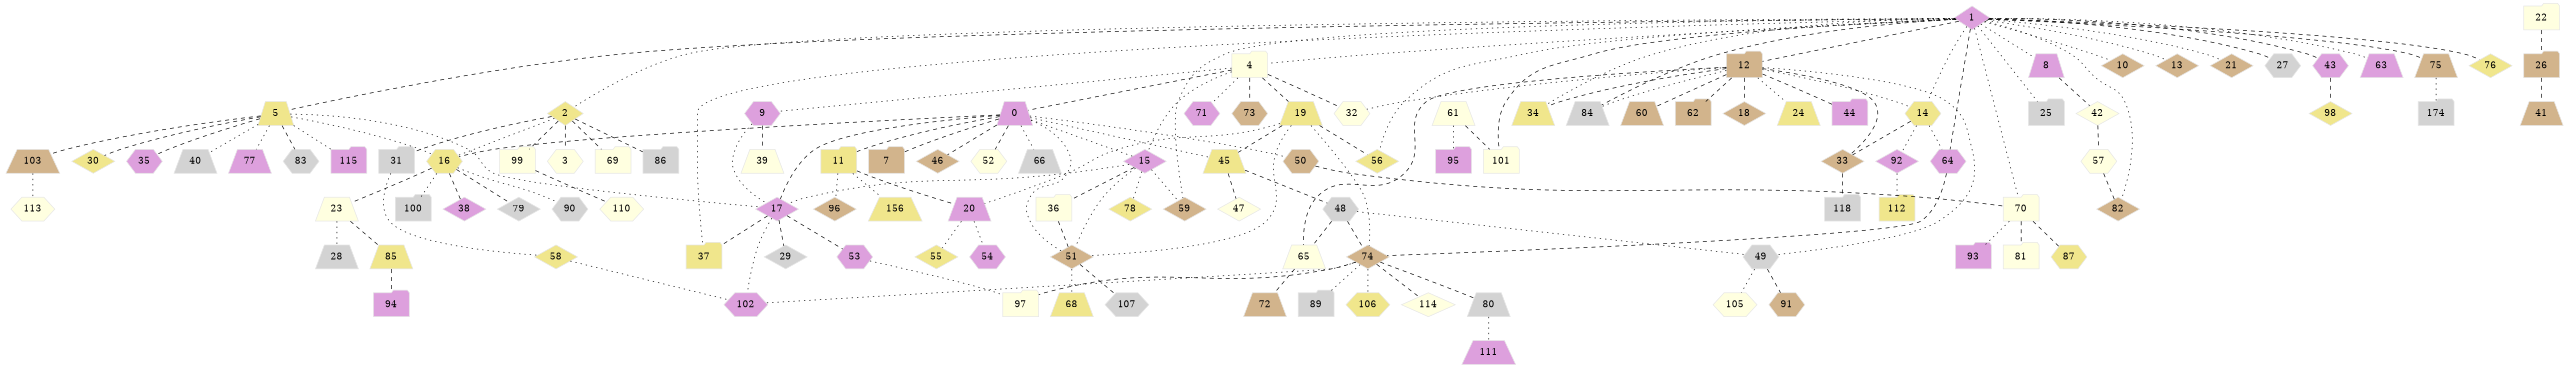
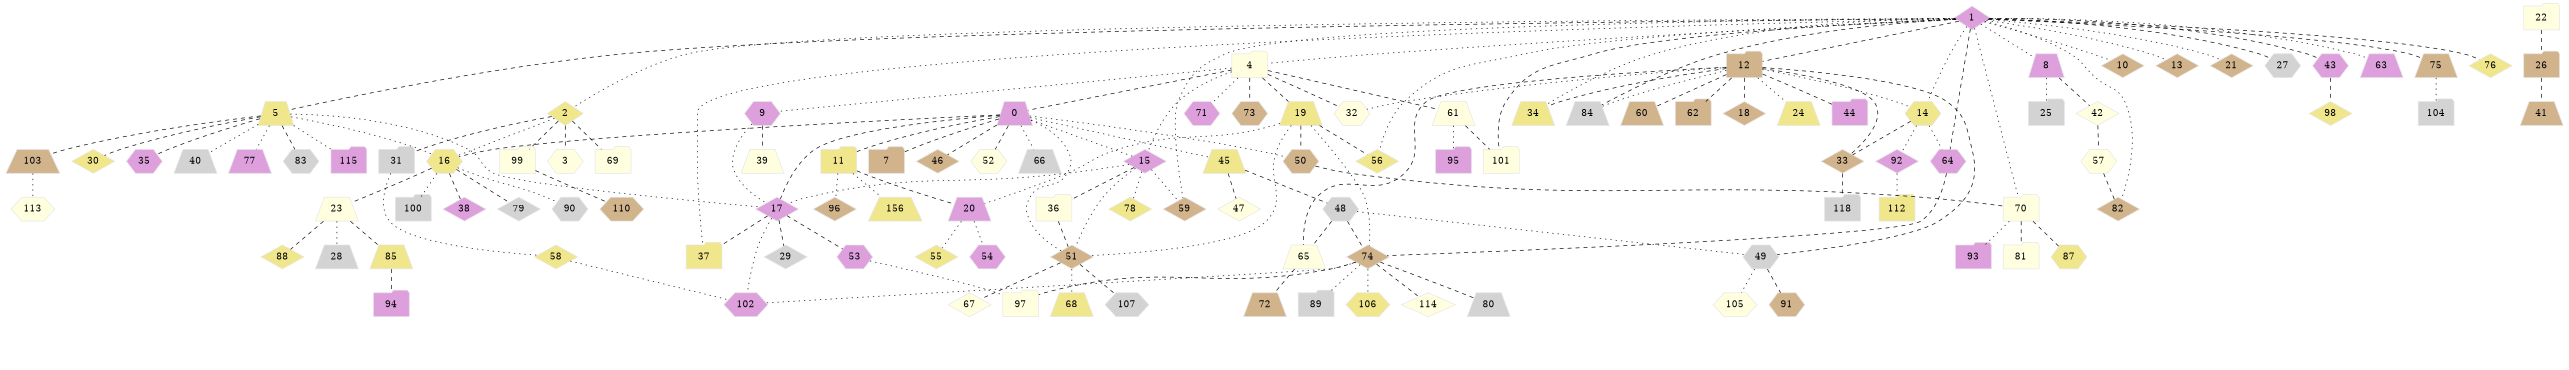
  graph {
    node [color=gray90 fillcolor=plum shape=diamond style=filled]
    edge [style=dashed]
    1
    2 [fillcolor=khaki]
    4 [fillcolor=lightyellow shape=folder]
    5 [fillcolor=khaki shape=trapezium]
    8 [shape=trapezium]
    10 [fillcolor=tan]
    12 [fillcolor=tan shape=folder]
    13 [fillcolor=tan]
    14 [fillcolor=khaki shape=hexagon]
    21 [fillcolor=tan]
    25 [fillcolor=lightgrey shape=folder]
    27 [fillcolor=lightgrey shape=hexagon]
    34 [fillcolor=khaki shape=trapezium]
    37 [fillcolor=khaki shape=folder]
    43 [shape=hexagon]
    56 [fillcolor=khaki]
    59 [fillcolor=tan]
    63 [shape=trapezium]
    64 [shape=hexagon]
    70 [fillcolor=lightyellow shape=folder]
    75 [fillcolor=tan shape=trapezium]
    76 [fillcolor=khaki]
    82 [fillcolor=tan]
    84 [fillcolor=lightgrey shape=trapezium]
    101 [fillcolor=lightyellow shape=folder]
    3 [fillcolor=lightyellow shape=hexagon]
    16 [fillcolor=khaki shape=hexagon]
    31 [fillcolor=lightgrey shape=folder]
    69 [fillcolor=lightyellow shape=folder]
-   86 [fillcolor=lightgrey shape=folder]
    99 [fillcolor=lightyellow shape=folder]
    n32 [label=0 shape=trapezium]
    9 [shape=hexagon]
    15
    19 [fillcolor=khaki shape=trapezium]
    32 [fillcolor=lightyellow shape=hexagon]
    61 [fillcolor=lightyellow shape=trapezium]
    71 [shape=hexagon]
    73 [fillcolor=tan shape=hexagon]
    17
    30 [fillcolor=khaki]
    35 [shape=hexagon]
    40 [fillcolor=lightgrey shape=trapezium]
    77 [shape=trapezium]
    83 [fillcolor=lightgrey shape=hexagon]
    103 [fillcolor=tan shape=trapezium]
    115 [shape=folder]
    42 [fillcolor=lightyellow]
    18 [fillcolor=tan]
    24 [fillcolor=khaki shape=trapezium]
    33 [fillcolor=tan]
    44 [shape=folder]
    49 [fillcolor=lightgrey shape=hexagon]
    60 [fillcolor=tan shape=trapezium]
    62 [fillcolor=tan shape=folder]
    65 [fillcolor=lightyellow shape=trapezium]
    92
    98 [fillcolor=khaki]
    74 [fillcolor=tan]
    81 [fillcolor=lightyellow shape=folder]
    87 [fillcolor=khaki shape=hexagon]
    93 [shape=folder]
-   104 [fillcolor=lightgrey shape=folder label=174]
+   104 [fillcolor=lightgrey shape=folder]
    23 [fillcolor=lightyellow shape=trapezium]
    38
    79 [fillcolor=lightgrey]
    90 [fillcolor=lightgrey shape=hexagon]
    100 [fillcolor=lightgrey shape=folder]
    58 [fillcolor=khaki]
-   110 [fillcolor=lightyellow shape=hexagon]
+   110 [fillcolor=tan shape=hexagon]
    7 [fillcolor=tan shape=folder]
    11 [fillcolor=khaki shape=folder]
    45 [fillcolor=khaki shape=trapezium]
    46 [fillcolor=tan]
    50 [fillcolor=tan shape=hexagon]
    51 [fillcolor=tan]
    52 [fillcolor=lightyellow shape=hexagon]
    66 [fillcolor=lightgrey shape=trapezium]
    39 [fillcolor=lightyellow shape=trapezium]
    36 [fillcolor=lightyellow shape=folder]
    78 [fillcolor=khaki]
    20 [shape=trapezium]
    95 [shape=folder]
    29 [fillcolor=lightgrey]
    53 [shape=hexagon]
    102 [shape=hexagon]
    113 [fillcolor=lightyellow shape=hexagon]
    96 [fillcolor=tan]
    n89 [fillcolor=khaki label=156 shape=trapezium]
    47 [fillcolor=lightyellow]
    48 [fillcolor=lightgrey shape=hexagon]
+   67 [fillcolor=lightyellow]
    68 [fillcolor=khaki shape=trapezium]
    107 [fillcolor=lightgrey shape=hexagon]
    57 [fillcolor=lightyellow shape=hexagon]
    54 [shape=hexagon]
    55 [fillcolor=khaki]
    22 [fillcolor=lightyellow shape=folder]
    26 [fillcolor=tan shape=folder]
    n100 [fillcolor=lightgrey label=118 shape=folder]
    91 [fillcolor=tan shape=hexagon]
    105 [fillcolor=lightyellow shape=hexagon]
    72 [fillcolor=tan shape=trapezium]
    112 [fillcolor=khaki shape=folder]
    28 [fillcolor=lightgrey shape=trapezium]
    85 [fillcolor=khaki shape=trapezium]
+   88 [fillcolor=khaki]
    97 [fillcolor=lightyellow shape=folder]
    80 [fillcolor=lightgrey shape=trapezium]
    89 [fillcolor=lightgrey shape=folder]
    106 [fillcolor=khaki shape=hexagon]
    114 [fillcolor=lightyellow]
    41 [fillcolor=tan shape=trapezium]
    94 [shape=folder]
-   111 [shape=trapezium]
    1 -- 2 [style=dotted]
    1 -- 4 [style=dotted]
    1 -- 5
    1 -- 8 [style=dotted]
    1 -- 10 [style=dotted]
    1 -- 12
    1 -- 13 [style=dotted]
    1 -- 14 [style=dotted]
    1 -- 21 [style=dotted]
-   1 -- 25 [style=dotted]
+   8 -- 25 [style=dotted]
    1 -- 27
    1 -- 34 [style=dotted]
    1 -- 37 [style=dotted]
    1 -- 43
    1 -- 56 [style=dotted]
    1 -- 59 [style=dotted]
    1 -- 63 [style=dotted]
    1 -- 64
    1 -- 70 [style=dotted]
    1 -- 75
    1 -- 76
    1 -- 82 [style=dotted]
    1 -- 84
    1 -- 101
    2 -- 3
    2 -- 16 [style=dotted]
    2 -- 31
    2 -- 69
-   2 -- 86
    2 -- 99
    4 -- n32
    4 -- 9 [style=dotted]
    4 -- 15 [style=dotted]
    4 -- 19
    4 -- 32
+   4 -- 61
    4 -- 71 [style=dotted]
    4 -- 73
    5 -- 16 [style=dotted]
    5 -- 17 [style=dotted]
    5 -- 30
    5 -- 35
    5 -- 40 [style=dotted]
    5 -- 77 [style=dotted]
    5 -- 83
    5 -- 103
    5 -- 115 [style=dotted]
    8 -- 42
    12 -- 14 [style=dotted]
    12 -- 34
    12 -- 84 [style=dotted]
    12 -- 32 [style=dotted]
    12 -- 18
    12 -- 24 [style=dotted]
    12 -- 33
    12 -- 44
-   12 -- 49 [style=dotted]
+   12 -- 49
    12 -- 60
    12 -- 62
    12 -- 65
    14 -- 64 [style=dotted]
    14 -- 33
    14 -- 92 [style=dotted]
    43 -- 98
    64 -- 74
    70 -- 81
    70 -- 87
    70 -- 93 [style=dotted]
    75 -- 104 [style=dotted]
    16 -- 23
    16 -- 38
    16 -- 79
    16 -- 90 [style=dotted]
    16 -- 100 [style=dotted]
    31 -- 58 [style=dotted]
    99 -- 110
    n32 -- 16
    n32 -- 15 [style=dotted]
    n32 -- 17
    n32 -- 7
    n32 -- 11
    n32 -- 45 [style=dotted]
    n32 -- 46
    n32 -- 50 [style=dotted]
    n32 -- 51 [style=dotted]
    n32 -- 52
    n32 -- 66 [style=dotted]
    9 -- 17 [style=dotted]
    9 -- 39
    15 -- 59 [style=dotted]
    15 -- 17 [style=dotted]
    15 -- 51 [style=dotted]
    15 -- 36
    15 -- 78 [style=dotted]
    19 -- 56
    19 -- 74 [style=dotted]
-   19 -- 45
+   19 -- 50
    19 -- 51 [style=dotted]
    19 -- 20 [style=dotted]
    61 -- 101
    61 -- 95 [style=dotted]
    17 -- 37
    17 -- 29
    17 -- 53
    17 -- 102 [style=dotted]
    103 -- 113 [style=dotted]
    42 -- 57
    33 -- n100
    49 -- 91
    49 -- 105 [style=dotted]
    65 -- 72
    92 -- 112 [style=dotted]
    74 -- 102 [style=dotted]
    74 -- 97
    74 -- 80
    74 -- 89 [style=dotted]
    74 -- 106 [style=dotted]
    74 -- 114
    23 -- 28 [style=dotted]
    23 -- 85
+   23 -- 88
    58 -- 102 [style=dotted]
    11 -- 20
    11 -- 96 [style=dotted]
    11 -- n89 [style=dotted]
    45 -- 47
    45 -- 48
    50 -- 70
+   51 -- 67
    51 -- 68 [style=dotted]
    51 -- 107
    36 -- 51
    20 -- 54 [style=dotted]
    20 -- 55 [style=dotted]
    53 -- 97 [style=dotted]
    48 -- 49 [style=dotted]
    48 -- 65
    48 -- 74
    57 -- 82
    22 -- 26
    26 -- 41
    85 -- 94
-   80 -- 111 [style=dotted]
  }
